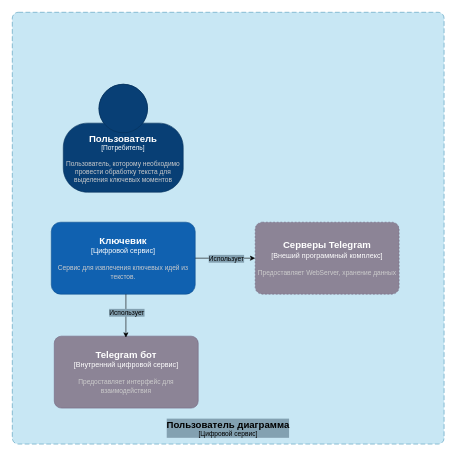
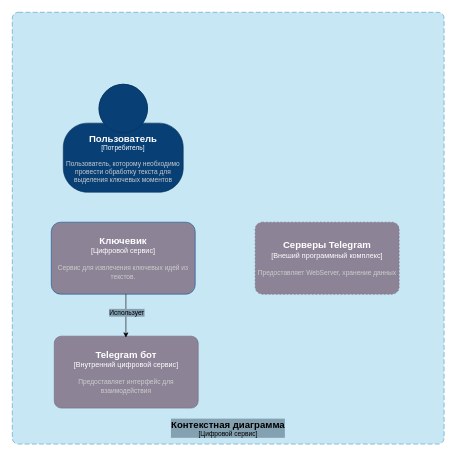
  <mxCell id="0" />
  <mxCell id="1" parent="0" />
- <mxCell id="2" value="&lt;font style=&quot;font-size: 16px&quot;&gt;&lt;b&gt;&lt;div style=&quot;&quot;&gt;Пользователь диаграмма&lt;/div&gt;&lt;/b&gt;&lt;/font&gt;&lt;div style=&quot;&quot;&gt;[Цифровой сервис]&lt;/div&gt;" style="rounded=1;fontSize=11;whiteSpace=wrap;html=1;dashed=1;arcSize=20;fillColor=#b1ddf0;strokeColor=#10739e;labelBackgroundColor=#83a1b1;align=center;verticalAlign=bottom;labelBorderColor=none;spacingTop=0;spacing=10;dashPattern=8 4;metaEdit=1;rotatable=0;perimeter=rectanglePerimeter;noLabel=0;labelPadding=0;allowArrows=0;connectable=0;expand=0;recursiveResize=0;editable=1;pointerEvents=0;absoluteArcSize=1;points=[[0.25,0,0],[0.5,0,0],[0.75,0,0],[1,0.25,0],[1,0.5,0],[1,0.75,0],[0.75,1,0],[0.5,1,0],[0.25,1,0],[0,0.75,0],[0,0.5,0],[0,0.25,0]];opacity=70;" vertex="1" parent="1"><mxGeometry x="20" y="20" width="720" height="720" as="geometry" /></mxCell>
- <mxCell id="3" value="&lt;font style=&quot;font-size: 16px&quot;&gt;&lt;b&gt;Ключевик&lt;/b&gt;&lt;/font&gt;&lt;div&gt;[Цифровой сервис]&lt;/div&gt;&lt;br&gt;&lt;div&gt;&lt;font style=&quot;font-size: 11px&quot;&gt;&lt;font color=&quot;#cccccc&quot;&gt;Сервис для извлечения ключевых идей из текстов.&lt;/font&gt;&lt;/div&gt;" style="rounded=1;whiteSpace=wrap;html=1;labelBackgroundColor=none;fillColor=#1061B0;fontColor=#ffffff;align=center;arcSize=13;strokeColor=#0D5091;metaEdit=1;resizable=0;points=[[0.25,0,0],[0.5,0,0],[0.75,0,0],[1,0.25,0],[1,0.5,0],[1,0.75,0],[0.75,1,0],[0.5,1,0],[0.25,1,0],[0,0.75,0],[0,0.5,0],[0,0.25,0]];" vertex="1" parent="1"><mxGeometry x="85" y="370" width="240" height="120" as="geometry" /></mxCell>
+ <mxCell id="2" value="&lt;font style=&quot;font-size: 16px&quot;&gt;&lt;b&gt;&lt;div style=&quot;&quot;&gt;Контекстная диаграмма&lt;/div&gt;&lt;/b&gt;&lt;/font&gt;&lt;div style=&quot;&quot;&gt;[Цифровой сервис]&lt;/div&gt;" style="rounded=1;fontSize=11;whiteSpace=wrap;html=1;dashed=1;arcSize=20;fillColor=#b1ddf0;strokeColor=#10739e;labelBackgroundColor=#83a1b1;align=center;verticalAlign=bottom;labelBorderColor=none;spacingTop=0;spacing=10;dashPattern=8 4;metaEdit=1;rotatable=0;perimeter=rectanglePerimeter;noLabel=0;labelPadding=0;allowArrows=0;connectable=0;expand=0;recursiveResize=0;editable=1;pointerEvents=0;absoluteArcSize=1;points=[[0.25,0,0],[0.5,0,0],[0.75,0,0],[1,0.25,0],[1,0.5,0],[1,0.75,0],[0.75,1,0],[0.5,1,0],[0.25,1,0],[0,0.75,0],[0,0.5,0],[0,0.25,0]];opacity=70;" vertex="1" parent="1"><mxGeometry x="20" y="20" width="720" height="720" as="geometry" /></mxCell>
+ <mxCell id="3" value="&lt;font style=&quot;font-size: 16px&quot;&gt;&lt;b&gt;Ключевик&lt;/b&gt;&lt;/font&gt;&lt;div&gt;[Цифровой сервис]&lt;/div&gt;&lt;br&gt;&lt;div&gt;&lt;font style=&quot;font-size: 11px&quot;&gt;&lt;font color=&quot;#cccccc&quot;&gt;Сервис для извлечения ключевых идей из текстов.&lt;/font&gt;&lt;/div&gt;" style="rounded=1;whiteSpace=wrap;html=1;labelBackgroundColor=none;fillColor=#8c8496;fontColor=#ffffff;align=center;arcSize=13;strokeColor=#0D5091;metaEdit=1;resizable=0;points=[[0.25,0,0],[0.5,0,0],[0.75,0,0],[1,0.25,0],[1,0.5,0],[1,0.75,0],[0.75,1,0],[0.5,1,0],[0.25,1,0],[0,0.75,0],[0,0.5,0],[0,0.25,0]];" vertex="1" parent="1"><mxGeometry x="85" y="370" width="240" height="120" as="geometry" /></mxCell>
  <mxCell id="4" value="&lt;font style=&quot;font-size: 16px&quot;&gt;&lt;b&gt;Серверы Telegram&lt;/b&gt;&lt;/font&gt;&lt;div&gt;[Внеший программный комплекс]&lt;/div&gt;&lt;br&gt;&lt;div&gt;&lt;font style=&quot;font-size: 11px&quot;&gt;&lt;font color=&quot;#cccccc&quot;&gt;Предоставляет WebServer, хранение данных&lt;/font&gt;&lt;/div&gt;" style="rounded=1;whiteSpace=wrap;html=1;labelBackgroundColor=none;fillColor=#8C8496;fontColor=#ffffff;align=center;arcSize=10;strokeColor=#736782;metaEdit=1;resizable=0;points=[[0.25,0,0],[0.5,0,0],[0.75,0,0],[1,0.25,0],[1,0.5,0],[1,0.75,0],[0.75,1,0],[0.5,1,0],[0.25,1,0],[0,0.75,0],[0,0.5,0],[0,0.25,0]];dashed=1;" vertex="1" parent="1"><mxGeometry x="425" y="370" width="240" height="120" as="geometry" /></mxCell>
  <mxCell id="5" value="&lt;font style=&quot;font-size: 16px&quot;&gt;&lt;b&gt;Пользователь&lt;/b&gt;&lt;/font&gt;&lt;div&gt;[Потребитель]&lt;/div&gt;&lt;br&gt;&lt;div&gt;&lt;font style=&quot;font-size: 11px&quot;&gt;&lt;font color=&quot;#cccccc&quot;&gt;Пользователь, которому необходимо провести обработку текста для выделения ключевых моментов&lt;/font&gt;&lt;/div&gt;" style="html=1;fontSize=11;dashed=0;whiteSpace=wrap;fillColor=#083F75;strokeColor=#06315C;fontColor=#ffffff;shape=mxgraph.c4.person2;align=center;metaEdit=1;points=[[0.5,0,0],[1,0.5,0],[1,0.75,0],[0.75,1,0],[0.5,1,0],[0.25,1,0],[0,0.75,0],[0,0.5,0]];resizable=0;" vertex="1" parent="1"><mxGeometry x="105" y="140" width="200" height="180" as="geometry" /></mxCell>
- <mxCell id="6" style="edgeStyle=orthogonalEdgeStyle;rounded=0;orthogonalLoop=1;jettySize=auto;html=1;exitX=1;exitY=0.5;exitDx=0;exitDy=0;exitPerimeter=0;entryX=0;entryY=0.5;entryDx=0;entryDy=0;entryPerimeter=0;" edge="1" parent="1" source="3" target="4"><mxGeometry relative="1" as="geometry" /></mxCell>
- <mxCell id="7" value="Использует" style="edgeLabel;html=1;align=center;verticalAlign=middle;resizable=0;points=[];labelBackgroundColor=#83a1b1;" vertex="1" connectable="0" parent="6"><mxGeometry x="0.139" y="1" relative="1" as="geometry"><mxPoint x="-6" y="1" as="offset" /></mxGeometry></mxCell>
  <mxCell id="8" value="&lt;font style=&quot;font-size: 16px&quot;&gt;&lt;b&gt;Telegram бот&lt;/b&gt;&lt;/font&gt;&lt;div&gt;[Внутренний цифровой сервис]&lt;/div&gt;&lt;br&gt;&lt;div&gt;&lt;font style=&quot;font-size: 11px&quot;&gt;&lt;font color=&quot;#cccccc&quot;&gt;Предоставляет интерфейс для взаимодействия&lt;/font&gt;&lt;/div&gt;" style="rounded=1;whiteSpace=wrap;html=1;labelBackgroundColor=none;fillColor=#8C8496;fontColor=#ffffff;align=center;arcSize=10;strokeColor=#736782;metaEdit=1;resizable=0;points=[[0.25,0,0],[0.5,0,0],[0.75,0,0],[1,0.25,0],[1,0.5,0],[1,0.75,0],[0.75,1,0],[0.5,1,0],[0.25,1,0],[0,0.75,0],[0,0.5,0],[0,0.25,0]];" vertex="1" parent="1"><mxGeometry x="90" y="560" width="240" height="120" as="geometry" /></mxCell>
  <mxCell id="9" style="edgeStyle=orthogonalEdgeStyle;rounded=0;orthogonalLoop=1;jettySize=auto;html=1;exitX=1;exitY=0.5;exitDx=0;exitDy=0;exitPerimeter=0;" edge="1" parent="1"><mxGeometry relative="1" as="geometry"><mxPoint x="209.41" y="490" as="sourcePoint" /><mxPoint x="209.41" y="562.353" as="targetPoint" /></mxGeometry></mxCell>
  <mxCell id="10" value="Использует" style="edgeLabel;html=1;align=center;verticalAlign=middle;resizable=0;points=[];labelBackgroundColor=#83a1b1;" vertex="1" connectable="0" parent="9"><mxGeometry x="0.139" y="1" relative="1" as="geometry"><mxPoint y="-11" as="offset" /></mxGeometry></mxCell>
